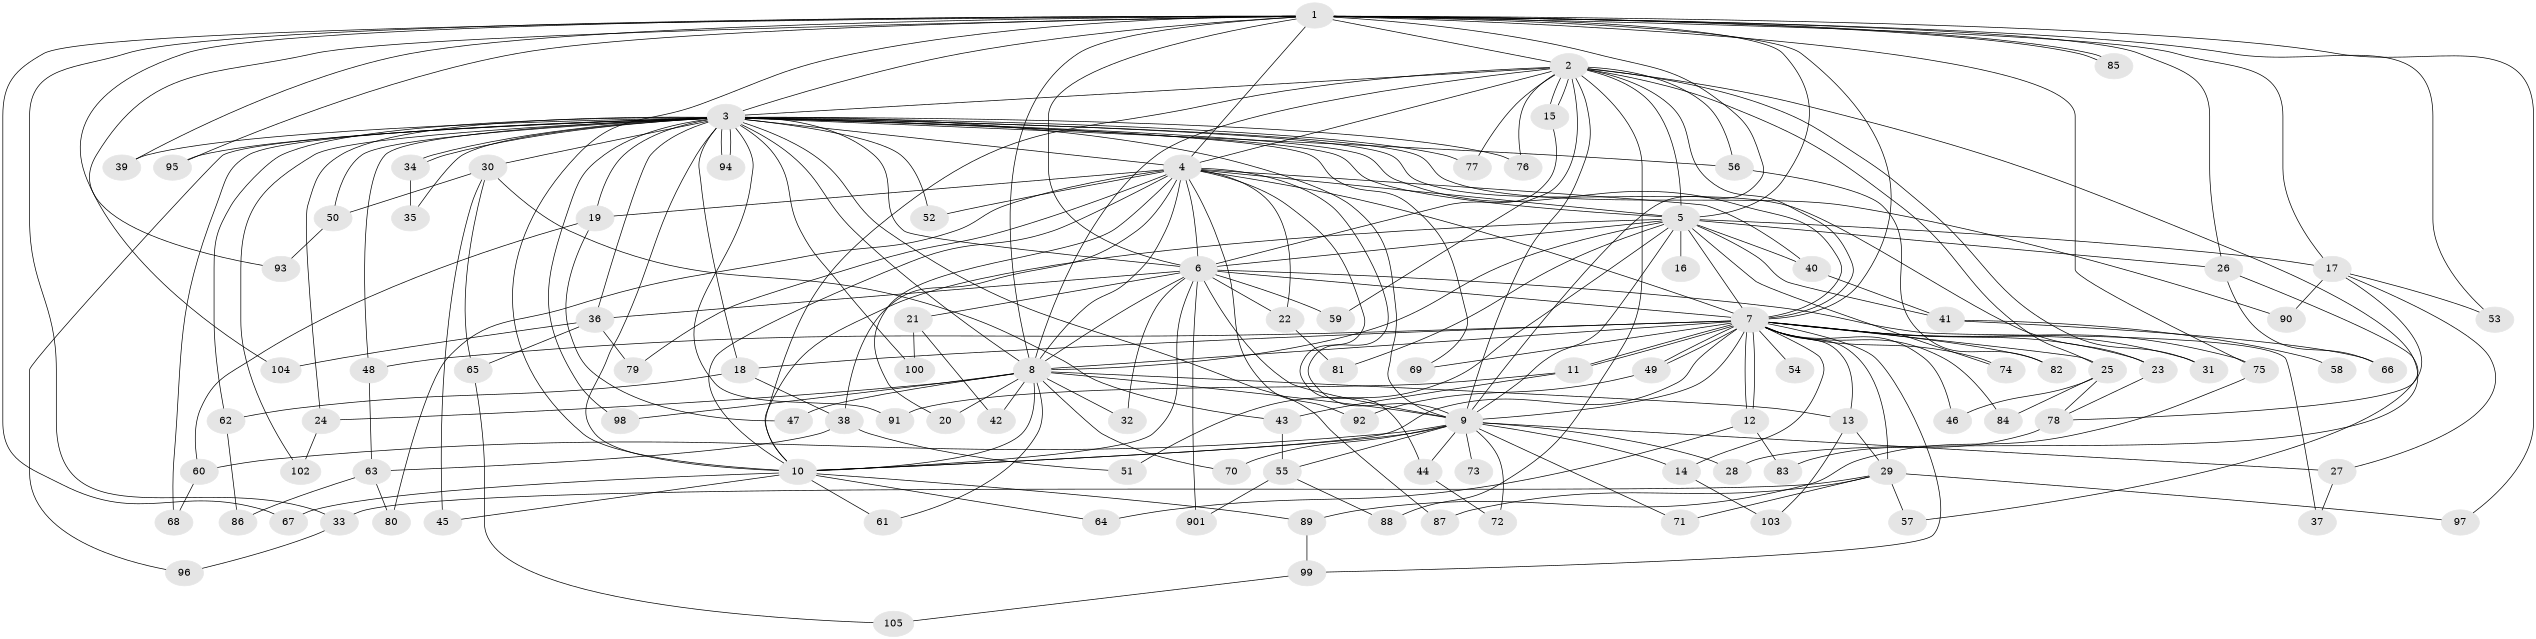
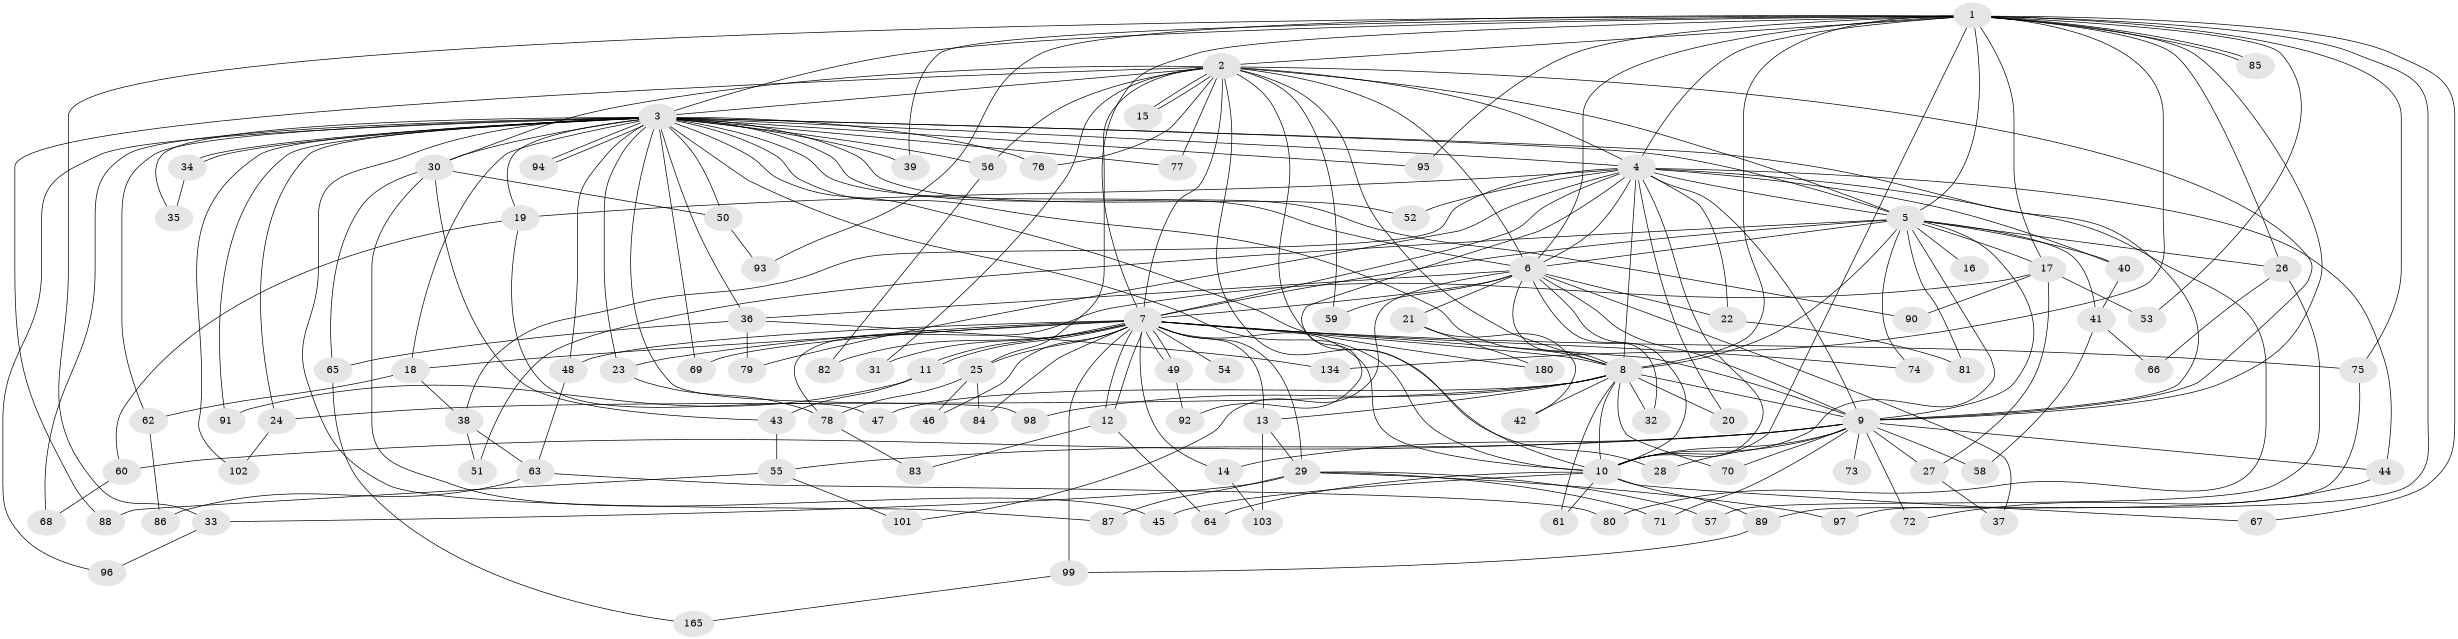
  graph {
    node [color=gray90 style=filled]
    1
    2
    3
    4
    5
    6
    7
    8
    9
    10
    17
    26
    33
    39
    53
    67
    75
    85
    93
    95
    97
-   104
+   104 [label=134]
    15
    25
    28
    30
    31
    56
    59
    76
    77
    88
    18
    19
    23
    24
    34
    35
    36
    48
    50
    52
    62
    68
    69
    87
    90
    91
    94
    96
    98
-   100
+   100 [label=180]
    102
    20
    22
    38
    40
    44
    79
    80
    92
    16
    41
    51
    74
    81
    21
    32
    37
-   101 [label=901]
+   101
    11
    12
    13
    14
    29
    46
    49
    54
    82
    84
    99
    42
    47
    61
    70
    27
    55
    58
    60
    71
    72
    73
    45
    64
    89
    78
    57
    66
    43
    65
    63
    86
    83
    103
-   105
+   105 [label=165]
    1 -- 2
    1 -- 3
    1 -- 4
    1 -- 5
    1 -- 6
    1 -- 7
    1 -- 8
    1 -- 9
    1 -- 10
    1 -- 17
    1 -- 26
    1 -- 33
    1 -- 39
    1 -- 53
    1 -- 67
    1 -- 75
    1 -- 85
    1 -- 85
    1 -- 93
    1 -- 95
    1 -- 97
    1 -- 104
    2 -- 3
    2 -- 4
    2 -- 5
-   15 -- 6
+   2 -- 6
    2 -- 7
    2 -- 8
    2 -- 9
    2 -- 10
    2 -- 15
    2 -- 15
    2 -- 25
    2 -- 28
+   2 -- 30
    2 -- 31
    2 -- 56
    2 -- 59
    2 -- 76
    2 -- 77
    2 -- 88
    3 -- 4
    3 -- 5
    3 -- 6
-   3 -- 7
    3 -- 8
    3 -- 9
    3 -- 10
    3 -- 39
    3 -- 95
    3 -- 30
    3 -- 56
    3 -- 76
    3 -- 77
    3 -- 18
    3 -- 19
    3 -- 23
    3 -- 24
    3 -- 34
    3 -- 34
    3 -- 35
    3 -- 36
    3 -- 48
    3 -- 50
    3 -- 52
    3 -- 62
    3 -- 68
    3 -- 69
    3 -- 87
    3 -- 90
    3 -- 91
    3 -- 94
    3 -- 94
    3 -- 96
    3 -- 98
    3 -- 100
    3 -- 102
    4 -- 5
    4 -- 6
    4 -- 7
    4 -- 8
    4 -- 9
    4 -- 10
    4 -- 19
    4 -- 52
    4 -- 20
    4 -- 22
    4 -- 38
    4 -- 40
    4 -- 44
    4 -- 79
    4 -- 80
    4 -- 92
    5 -- 6
    5 -- 7
    5 -- 8
    5 -- 9
    5 -- 10
    5 -- 17
    5 -- 26
    5 -- 40
    5 -- 16
    5 -- 41
    5 -- 51
    5 -- 74
    5 -- 81
    6 -- 7
    6 -- 8
    6 -- 9
    6 -- 10
    6 -- 59
    6 -- 36
    6 -- 22
    6 -- 21
    6 -- 32
    6 -- 37
    6 -- 101
    7 -- 8
    7 -- 9
    7 -- 10
    7 -- 75
    7 -- 25
    7 -- 31
    7 -- 18
    7 -- 23
    7 -- 48
    7 -- 69
    7 -- 74
    7 -- 11
    7 -- 11
    7 -- 12
    7 -- 12
    7 -- 13
    7 -- 14
    7 -- 29
    7 -- 46
    7 -- 49
    7 -- 49
    7 -- 54
    7 -- 82
    7 -- 84
    7 -- 99
    8 -- 9
    8 -- 10
    8 -- 24
    8 -- 98
    8 -- 20
    8 -- 32
    8 -- 13
    8 -- 42
    8 -- 47
    8 -- 61
    8 -- 70
    9 -- 10
    9 -- 28
    9 -- 44
    9 -- 14
    9 -- 70
    9 -- 27
    9 -- 55
+   9 -- 58
    9 -- 60
    9 -- 71
    9 -- 72
    9 -- 73
    10 -- 67
    10 -- 61
    10 -- 45
    10 -- 64
    10 -- 89
    17 -- 53
    17 -- 90
    17 -- 27
    17 -- 78
    26 -- 57
    26 -- 66
    33 -- 96
    75 -- 89
    25 -- 46
    25 -- 84
    25 -- 78
    30 -- 50
    30 -- 45
    30 -- 43
    30 -- 65
    56 -- 82
    18 -- 62
    18 -- 38
    19 -- 47
    19 -- 60
    23 -- 78
    24 -- 102
    34 -- 35
    36 -- 104
    36 -- 79
    36 -- 65
    48 -- 63
    50 -- 93
    62 -- 86
    22 -- 81
    38 -- 51
    38 -- 63
    40 -- 41
    44 -- 72
    41 -- 58
    41 -- 66
    21 -- 100
    21 -- 42
    11 -- 91
    11 -- 43
    12 -- 64
    12 -- 83
    13 -- 29
    13 -- 103
    14 -- 103
    29 -- 33
    29 -- 97
    29 -- 87
    29 -- 71
    29 -- 57
    49 -- 92
    99 -- 105
    27 -- 37
    55 -- 88
    55 -- 101
    60 -- 68
    89 -- 99
    78 -- 83
    43 -- 55
    65 -- 105
    63 -- 80
    63 -- 86
  }
